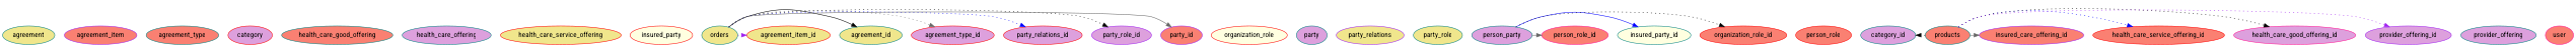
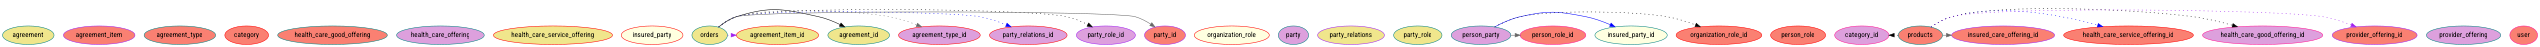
  digraph {
    fontname="Roboto Condensed"
    node [color=teal fillcolor=salmon fontname="Roboto Condensed" style=filled]
    edge [color=black fontname="Roboto Condensed" style=dotted]
    agreement [fillcolor=khaki]
    agreement_item [color=purple]
    agreement_type
-   category [color=red fillcolor=plum]
+   category [color=red]
    health_care_good_offering
    health_care_offering [fillcolor=plum]
    health_care_service_offering [color=red fillcolor=khaki]
    insured_party [color=red fillcolor=lightyellow]
    orders [fillcolor=khaki]
    agreement_item_id [color=red fillcolor=khaki]
    agreement_id [fillcolor=khaki]
    agreement_type_id [color=red fillcolor=plum]
    party_relations_id [color=red fillcolor=plum]
    party_role_id [color=purple fillcolor=plum]
    party_id [color=purple]
    organization_role [color=red fillcolor=lightyellow]
    party [fillcolor=plum]
    party_relations [color=purple fillcolor=khaki]
    party_role [fillcolor=khaki]
    person_party [fillcolor=plum]
    person_role_id [color=deeppink]
    insured_party_id [fillcolor=lightyellow]
    organization_role_id [color=red]
    person_role [color=red]
-   category_id [fillcolor=plum]
+   category_id [color=deeppink fillcolor=plum]
    products
    n27 [color=purple label=insured_care_offering_id]
    health_care_service_offering_id [color=red]
    health_care_good_offering_id [color=deeppink fillcolor=plum]
-   provider_offering_id [color=purple fillcolor=plum]
+   provider_offering_id [color=purple]
    provider_offering [fillcolor=plum]
    user [color=deeppink]
    orders -> agreement_item_id [color=purple constraint=orders_ibfk_1]
    orders -> agreement_id [constraint=orders_ibfk_2 style=solid]
    orders -> agreement_type_id [color=gray40 constraint=orders_ibfk_3]
    orders -> party_relations_id [color=blue constraint=orders_ibfk_4]
    orders -> party_role_id [constraint=orders_ibfk_5]
    orders -> party_id [color=gray40 constraint=orders_ibfk_6 style=solid]
    person_party -> person_role_id [color=gray40 constraint=person_party_ibfk_1 style=solid]
    person_party -> insured_party_id [color=blue constraint=person_party_ibfk_2 style=solid]
    person_party -> organization_role_id [constraint=person_party_ibfk_3]
    products -> category_id [constraint=products_ibfk_1]
    products -> n27 [color=gray40 constraint=products_ibfk_2 style=solid]
    products -> health_care_service_offering_id [color=blue constraint=products_ibfk_3]
    products -> health_care_good_offering_id [constraint=products_ibfk_4]
    products -> provider_offering_id [color=purple constraint=products_ibfk_5]
  }
